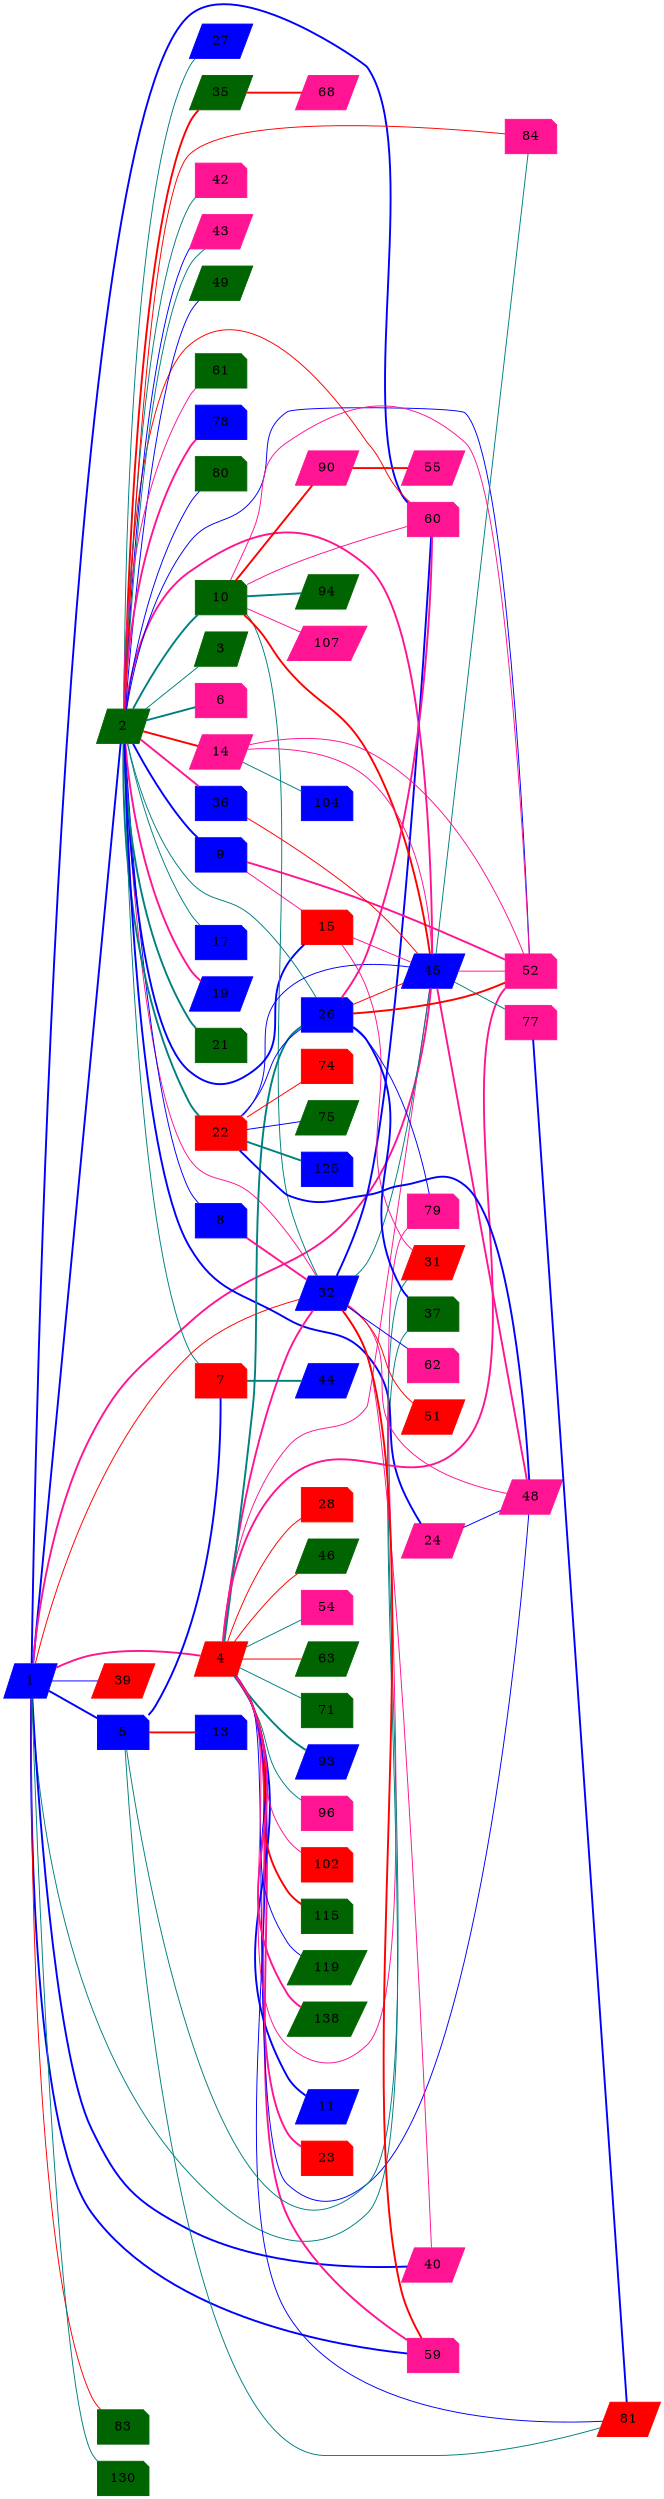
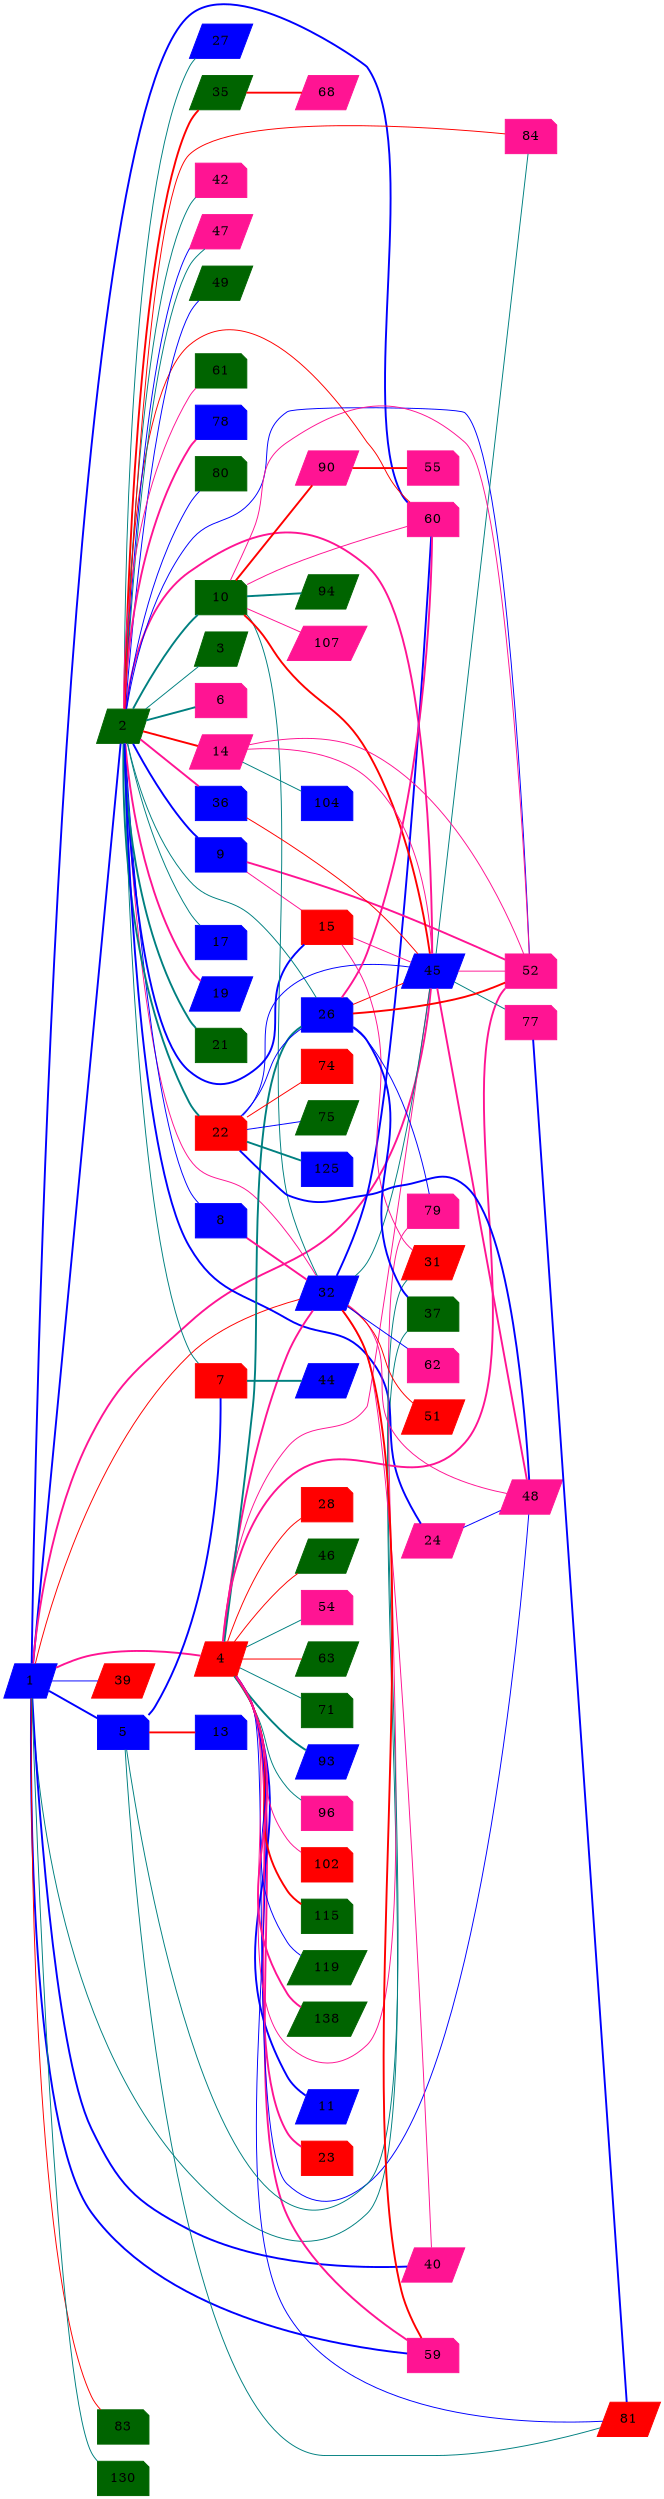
  graph {
    rankdir=LR
    node [color=deeppink shape=note style=filled]
    edge [color=deeppink style=solid]
    1 [color=blue shape=parallelogram super="+57+25"]
    2 [color=darkgreen shape=parallelogram super="+67+50+33+110+109+134+89+16"]
    4 [color=red shape=parallelogram super="+73"]
    5 [color=blue super="+12+66"]
    32 [color=blue shape=parallelogram super="+38+101"]
    37 [color=darkgreen]
    39 [color=red shape=parallelogram]
    40 [shape=parallelogram]
    45 [color=blue shape=parallelogram super="+136+58"]
    59 [super="+114+88"]
    60 [super="+76"]
    83 [color=darkgreen super="+103"]
    130 [color=darkgreen]
    3 [color=darkgreen shape=parallelogram]
    6
    7 [color=red super="+18"]
    8 [color=blue super="+34"]
    9 [color=blue]
    10 [color=darkgreen super="+20"]
    14 [shape=parallelogram]
    15 [color=red super="+82"]
    17 [color=blue]
    19 [color=blue shape=parallelogram]
    21 [color=darkgreen]
    22 [color=red]
    24 [shape=parallelogram]
    26 [color=blue super="+65+56+70"]
    27 [color=blue shape=parallelogram]
    35 [color=darkgreen shape=parallelogram]
    36 [color=blue super="+137"]
    42
-   43 [shape=parallelogram super="+98"]
+   43 [shape=parallelogram super="+98" label=47]
    49 [color=darkgreen shape=parallelogram]
    52 [super="+113+126+131+62"]
    61 [color=darkgreen]
    78 [color=blue]
    80 [color=darkgreen]
    84 [super="+127"]
    11 [color=blue shape=parallelogram]
    23 [color=red]
    28 [color=red super="+41"]
    46 [color=darkgreen shape=parallelogram]
    48 [shape=parallelogram super="+108"]
    54
    63 [color=darkgreen shape=parallelogram]
    71 [color=darkgreen]
    79
    81 [color=red shape=parallelogram]
    93 [color=blue shape=parallelogram]
    96
    102 [color=red]
    115 [color=darkgreen]
    119 [color=darkgreen shape=parallelogram]
    138 [color=darkgreen shape=parallelogram]
    13 [color=blue]
    31 [color=red shape=parallelogram]
    51 [color=red shape=parallelogram]
    n58 [label=62]
    77
    44 [color=blue shape=parallelogram]
    90 [shape=parallelogram super="+124"]
    94 [color=darkgreen shape=parallelogram]
    107 [shape=parallelogram]
    104 [color=blue]
    74 [color=red]
    75 [color=darkgreen shape=parallelogram]
    125 [color=blue]
    68 [shape=parallelogram]
-   55 [shape=parallelogram super="+133"]
+   55 [super="+133"]
    1 -- 2 [color=blue style=bold weight=2]
    1 -- 4 [style=bold]
    1 -- 5 [color=blue style=bold weight=3]
    1 -- 32 [color=red weight=2]
    1 -- 37 [color=teal]
    1 -- 39 [color=blue]
    1 -- 40 [color=blue style=bold]
    1 -- 45 [style=bold]
    1 -- 59 [color=blue style=bold weight=2]
    1 -- 60 [color=blue style=bold weight=3]
    1 -- 83 [color=red]
    1 -- 130 [color=teal]
    2 -- 32 [weight=3]
    2 -- 45 [style=bold weight=2]
    2 -- 60 [color=red]
    2 -- 3 [color=teal]
    2 -- 6 [color=teal style=bold]
    2 -- 7 [color=teal]
    2 -- 8 [color=blue weight=2]
    2 -- 9 [color=blue style=bold]
    2 -- 10 [color=teal style=bold weight=2]
    2 -- 14 [color=red style=bold weight=2]
    2 -- 15 [color=blue style=bold]
    2 -- 17 [color=teal]
    2 -- 19 [style=bold]
    2 -- 21 [color=teal style=bold]
    2 -- 22 [color=teal style=bold]
    2 -- 24 [color=blue style=bold]
    2 -- 26 [color=teal]
    2 -- 27 [color=teal]
    2 -- 35 [color=red style=bold]
    2 -- 36 [style=bold]
    2 -- 42 [color=teal]
    2 -- 43 [color=teal]
    2 -- 43 [color=blue]
    2 -- 49 [color=blue]
    2 -- 52 [color=blue]
    2 -- 61
    2 -- 78 [style=bold]
    2 -- 80 [color=blue]
    2 -- 84 [color=red weight=2]
    4 -- 32 [style=bold]
    4 -- 45
    4 -- 59 [style=bold]
    4 -- 26 [color=teal style=bold weight=4]
    4 -- 52 [style=bold weight=3]
    4 -- 11 [color=blue style=bold]
    4 -- 23 [style=bold]
    4 -- 28 [color=red]
    4 -- 46 [color=red]
    4 -- 48 [color=blue]
    4 -- 54 [color=teal]
    4 -- 63 [color=red]
    4 -- 71 [color=teal]
    4 -- 79
    4 -- 81 [color=blue]
    4 -- 93 [color=teal style=bold]
    4 -- 96 [color=teal]
    4 -- 102
    4 -- 115 [color=red style=bold]
    4 -- 119 [color=blue]
    4 -- 138 [style=bold]
    5 -- 7 [color=blue style=bold]
    5 -- 81 [color=teal]
    5 -- 13 [color=red style=bold]
    5 -- 31 [color=teal]
    32 -- 40
    32 -- 45 [color=teal weight=2]
    32 -- 59 [color=red style=bold]
    32 -- 60 [color=blue style=bold]
    32 -- 48
    32 -- 51 [color=red]
    32 -- n58 [color=blue]
    45 -- 52 [weight=2]
    45 -- 84 [color=teal]
    45 -- 48 [style=bold]
    45 -- 77 [color=teal weight=2]
    7 -- 44 [color=teal style=bold]
    8 -- 32 [style=bold]
    9 -- 15
    9 -- 52 [style=bold]
    10 -- 32 [color=teal]
    10 -- 45 [color=red style=bold]
    10 -- 60
    10 -- 52
    10 -- 90 [color=red style=bold]
    10 -- 94 [color=teal style=bold]
    10 -- 107
    14 -- 45
    14 -- 52
    14 -- 104 [color=teal]
    15 -- 45
    15 -- 31
    22 -- 45 [color=blue]
    22 -- 26 [color=blue weight=2]
    22 -- 48 [color=blue style=bold]
    22 -- 74 [color=red]
    22 -- 75 [color=blue]
    22 -- 125 [color=teal style=bold]
    24 -- 48 [color=blue]
    26 -- 37 [color=blue style=bold]
    26 -- 45 [color=red]
    26 -- 60 [style=bold]
    26 -- 52 [color=red style=bold]
    26 -- 79 [color=blue]
    35 -- 68 [color=red style=bold]
    36 -- 45 [color=red]
    77 -- 81 [color=blue style=bold]
    90 -- 55 [color=red style=bold]
  }
